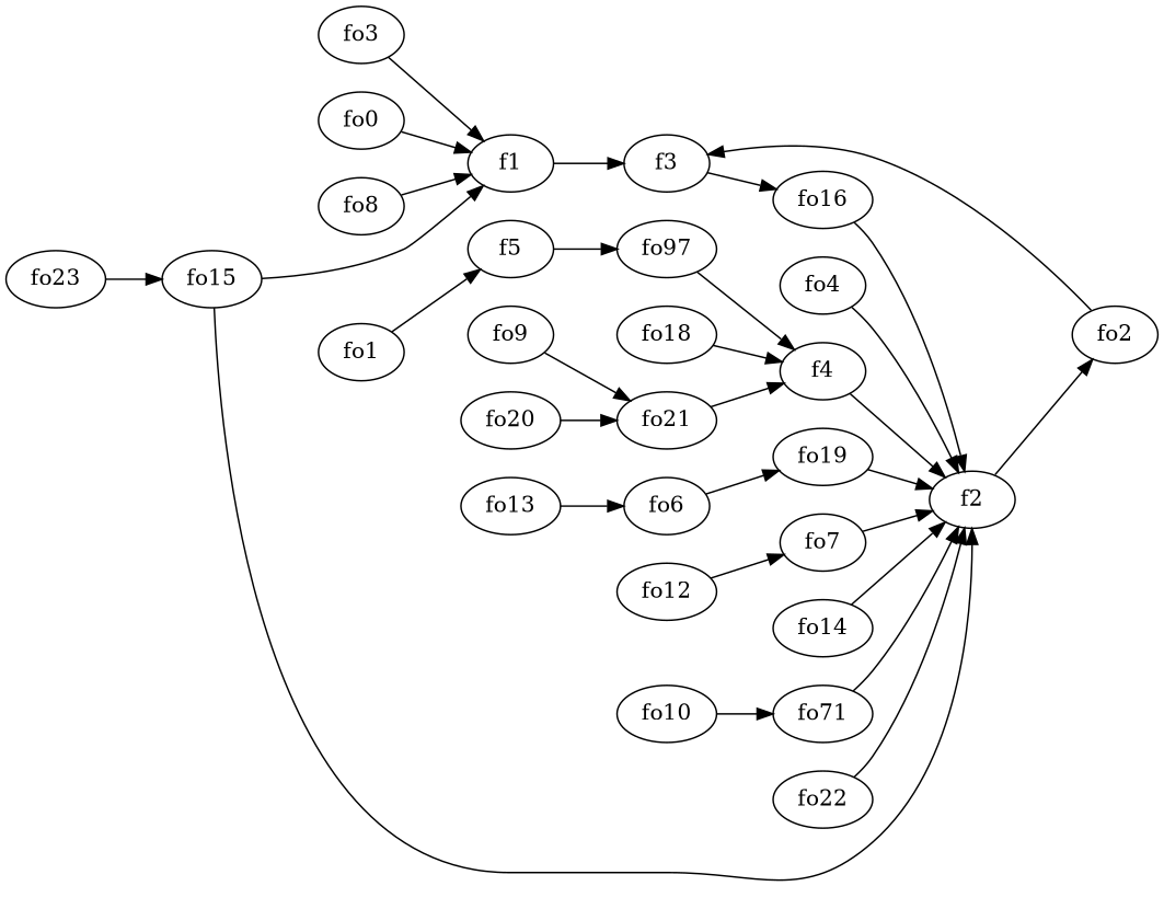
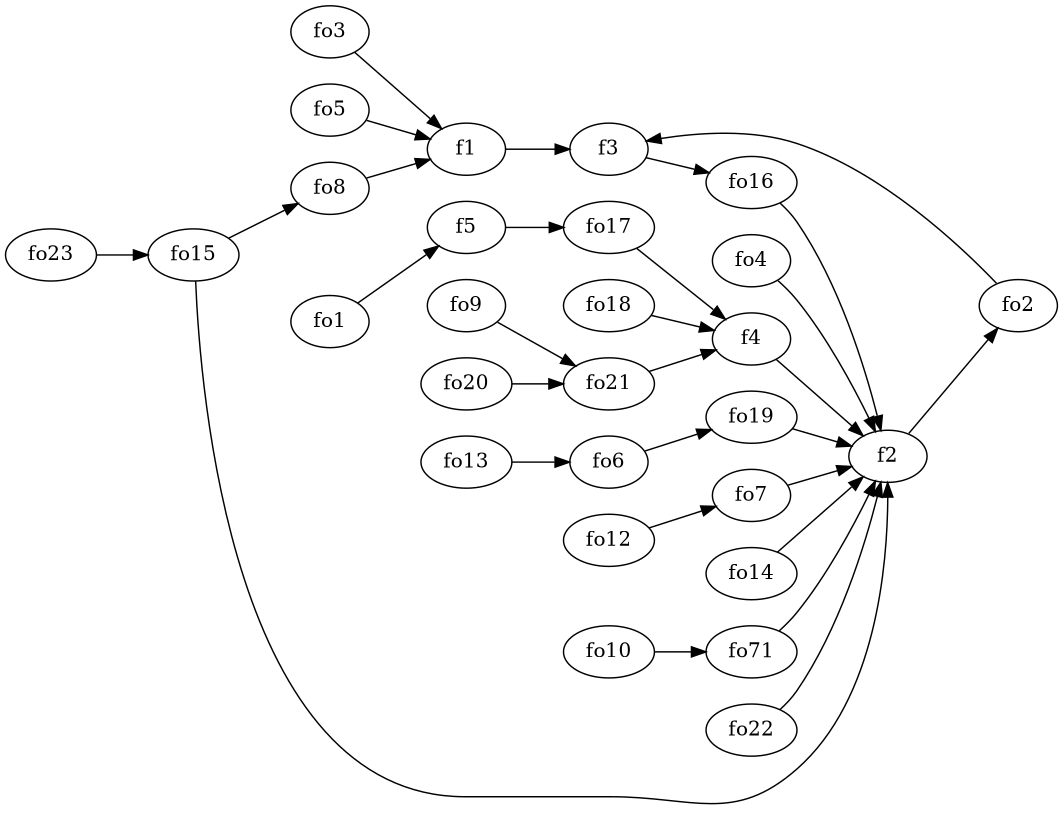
  strict digraph {
    rankdir=LR
    edge [weight=2]
    f1
    f3
    fo16
    f2
    fo2
    f4
    f5
-   fo17 [label=fo97]
+   fo17
    fo18
    fo1
    fo3
    fo4
-   fo5 [label=fo0]
+   fo5
    fo6
    fo19
    fo7
    fo8
    fo9
    fo21
    n20 [label=fo71]
    fo10
    fo12
    fo13
    fo14
    fo15
    fo20
    fo22
    fo23
    f1 -> f3
    f3 -> fo16
    fo16 -> f2
    f2 -> fo2
    fo2 -> f3
    f4 -> f2
    f5 -> fo17
    fo17 -> f4
    fo18 -> f4
    fo1 -> f5
    fo3 -> f1
    fo4 -> f2
    fo5 -> f1
    fo6 -> fo19
    fo19 -> f2
    fo7 -> f2
    fo8 -> f1
    fo9 -> fo21
    fo21 -> f4
    n20 -> f2
    fo10 -> n20
    fo12 -> fo7
    fo13 -> fo6
    fo14 -> f2
-   fo15 -> f1
+   fo15 -> fo8
    fo15 -> f2
    fo20 -> fo21
    fo22 -> f2
    fo23 -> fo15
  }
